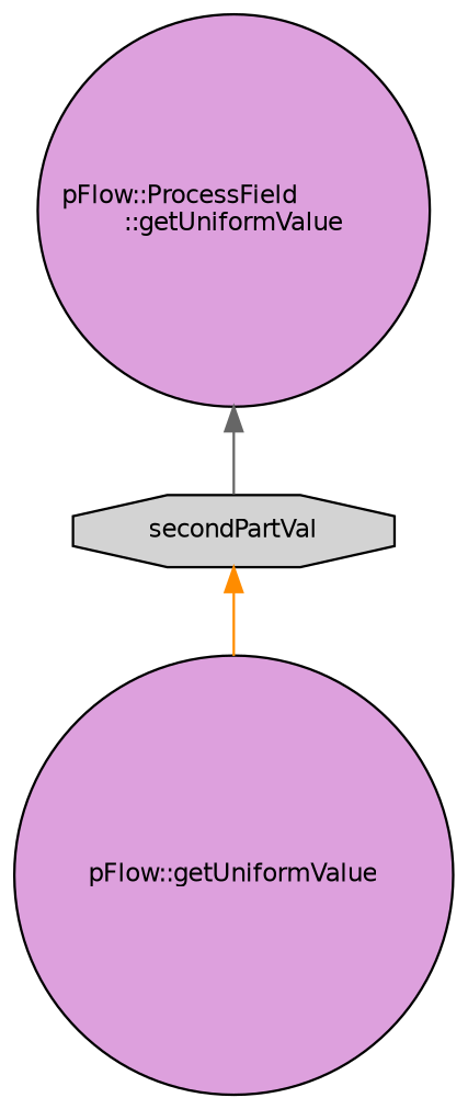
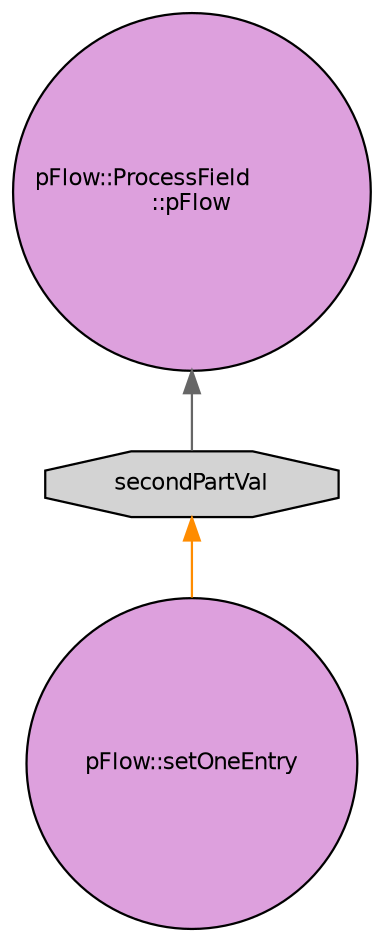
  digraph {
    rankdir=TB
    node [color=black fillcolor=plum fontname=Helvetica fontsize=10 shape=circle style=filled]
    edge [dir=back fontname=Helvetica fontsize=10 labelfontname=Helvetica labelfontsize=10 style=solid]
    n1 [fillcolor=lightgrey fontcolor=black height=0.2 label=secondPartVal shape=octagon width=0.4]
-   n2 [height=0.2 label="pFlow::getUniformValue" width=0.4]
-   n3 [height=0.2 label="pFlow::ProcessField\l::getUniformValue" width=0.4]
+   n2 [height=0.2 label="pFlow::setOneEntry" width=0.4]
+   n3 [height=0.2 label="pFlow::ProcessField\l::pFlow" width=0.4]
    n1 -> n2 [color=darkorange]
    n3 -> n1 [color=gray40]
  }
